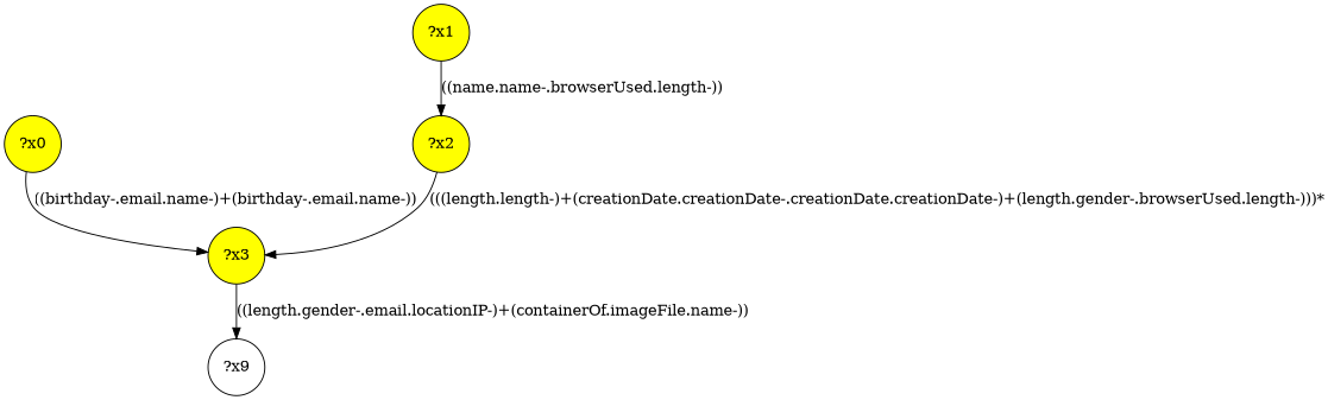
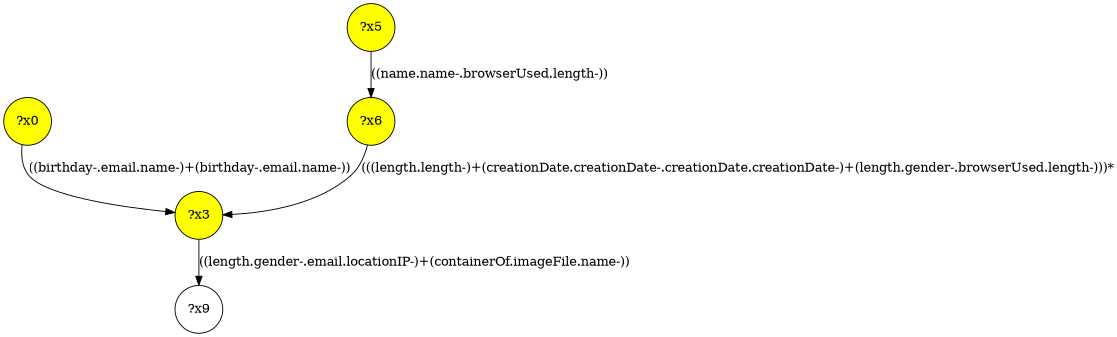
  digraph {
    node [fillcolor=yellow shape=circle style="filled,"]
    n1 [label="?x0"]
    n2 [label="?x3"]
-   n3 [label="?x1"]
-   n4 [label="?x2"]
+   n3 [label="?x5"]
+   n4 [label="?x6"]
    n5 [label="?x9" fillcolor="" style=""]
    n1 -> n2 [label="((birthday-.email.name-)+(birthday-.email.name-))"]
    n2 -> n5 [label="((length.gender-.email.locationIP-)+(containerOf.imageFile.name-))"]
    n3 -> n4 [label="((name.name-.browserUsed.length-))"]
    n4 -> n2 [label="(((length.length-)+(creationDate.creationDate-.creationDate.creationDate-)+(length.gender-.browserUsed.length-)))*"]
  }
